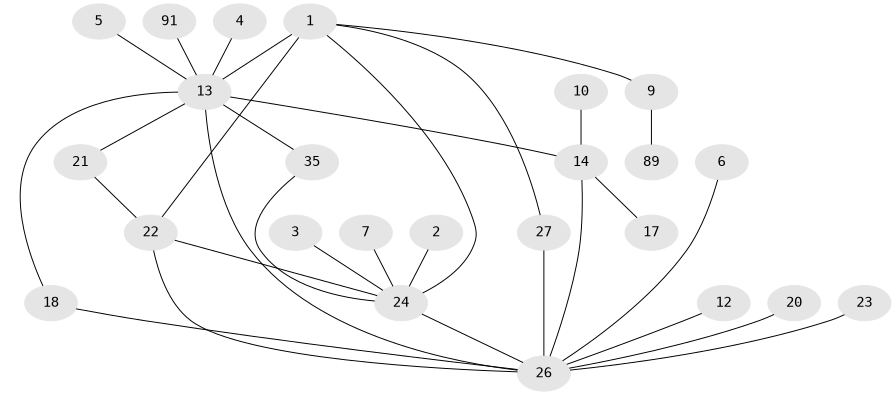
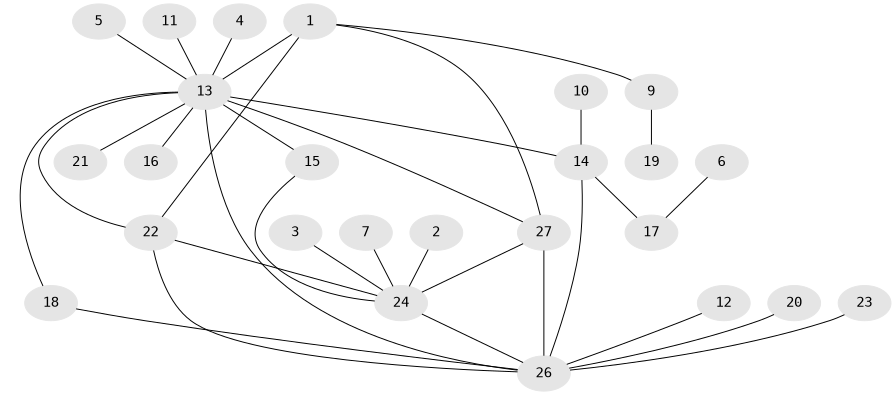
  graph {
    fontname="DejaVu Sans Mono"
    node [color=gray90 fontname="DejaVu Sans Mono" style=filled]
    edge [fontname="DejaVu Sans Mono" weight=1.0]
    1
    9
    13
    22
    24
    n6 [label=27]
-   19 [label=89]
+   19
    26
    14
-   15 [label=35]
+   15
+   16
    18
    21
    2
    3
    4
    5
    6
    7
    10
    17
-   11 [label=91]
+   11
    12
    20
    23
    1 -- 9
    1 -- 13 [weight=3.0]
    1 -- 22
-   1 -- 24
+   n6 -- 24
    1 -- n6
    9 -- 19
-   21 -- 22
+   13 -- 22
+   13 -- n6
    13 -- 26 [weight=2.0]
    13 -- 14 [weight=2.0]
    13 -- 15
+   13 -- 16
    13 -- 18
    13 -- 21
    22 -- 24
    22 -- 26
    24 -- 26
    n6 -- 26
    14 -- 26
    14 -- 17
    15 -- 24
    18 -- 26
    2 -- 24
    3 -- 24
    4 -- 13
    5 -- 13
-   6 -- 26
+   6 -- 17
    7 -- 24
    10 -- 14
    11 -- 13
    12 -- 26
    20 -- 26
    23 -- 26
  }
